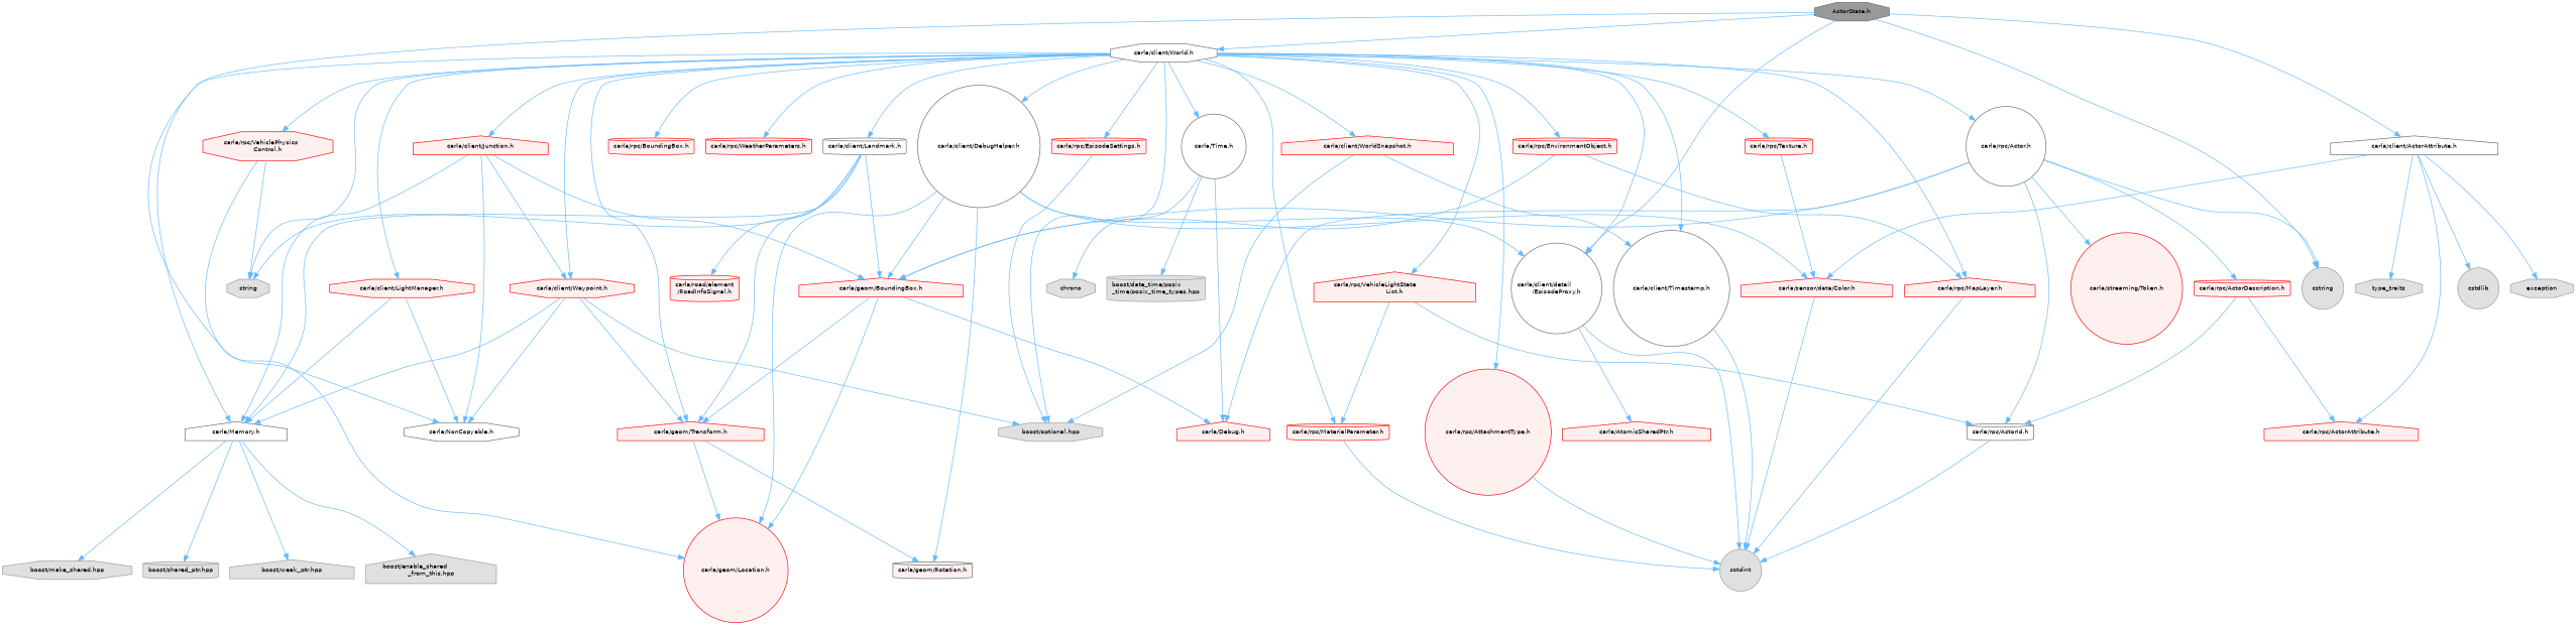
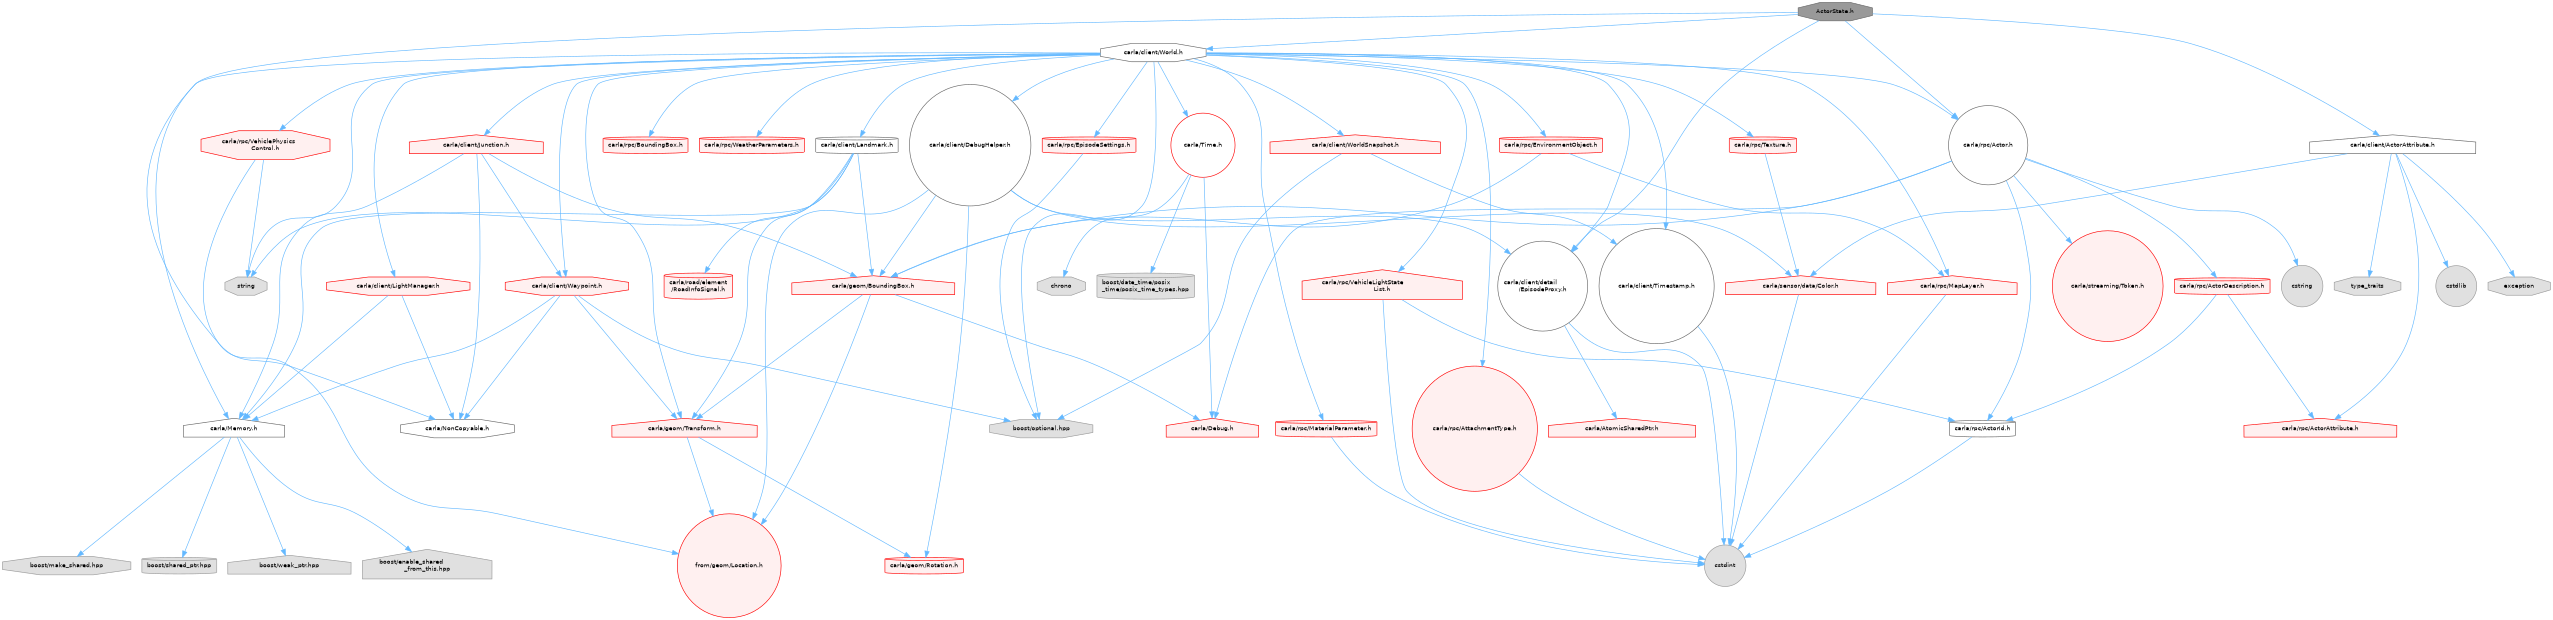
  digraph {
    node [color=red fillcolor="#FFF0F0" fontname=Helvetica fontsize=10 shape=house style=filled]
    edge [color=steelblue1 fontname=Helvetica fontsize=10 labelfontname=Helvetica labelfontsize=10 style=solid]
    n1 [color=gray40 fillcolor=grey60 fontcolor=black height=0.2 label="ActorState.h" shape=octagon width=0.4]
    n2 [color=grey40 fillcolor=white height=0.2 label="carla/NonCopyable.h" shape=octagon width=0.4]
    n3 [color=grey40 fillcolor=white height=0.2 label="carla/client/World.h" shape=octagon width=0.4]
    n4 [color=grey40 fillcolor=white height=0.2 label="carla/client/detail\l/EpisodeProxy.h" shape=circle width=0.4]
    n5 [color=grey40 fillcolor=white height=0.2 label="carla/rpc/Actor.h" shape=circle width=0.4]
    n6 [color=grey40 fillcolor=white height=0.2 label="carla/client/ActorAttribute.h" width=0.4]
    n7 [color=grey40 fillcolor=white height=0.2 label="carla/Memory.h" width=0.4]
-   n8 [color=grey40 fillcolor=white height=0.2 label="carla/Time.h" shape=circle width=0.4]
+   n8 [fillcolor=white height=0.2 label="carla/Time.h" shape=circle width=0.4]
    n9 [color=grey40 fillcolor=white height=0.2 label="carla/client/DebugHelper.h" shape=circle width=0.4]
    n10 [height=0.2 label="carla/geom/Transform.h" width=0.4]
    n11 [color=grey40 fillcolor=white height=0.2 label="carla/client/Landmark.h" shape=cylinder width=0.4]
    n12 [height=0.2 label="carla/client/Waypoint.h" shape=octagon width=0.4]
    n13 [color=grey60 fillcolor="#E0E0E0" height=0.2 label="boost/optional.hpp" shape=octagon width=0.4]
    n14 [color=grey60 fillcolor="#E0E0E0" height=0.2 label=string shape=octagon width=0.4]
    n15 [height=0.2 label="carla/client/Junction.h" width=0.4]
    n16 [height=0.2 label="carla/client/LightManager.h" shape=octagon width=0.4]
    n17 [color=grey40 fillcolor=white height=0.2 label="carla/client/Timestamp.h" shape=circle width=0.4]
    n18 [height=0.2 label="carla/client/WorldSnapshot.h" width=0.4]
    n19 [height=0.2 label="carla/rpc/AttachmentType.h" shape=circle width=0.4]
    n20 [height=0.2 label="carla/rpc/EpisodeSettings.h" shape=cylinder width=0.4]
    n21 [height=0.2 label="carla/rpc/EnvironmentObject.h" shape=cylinder width=0.4]
    n22 [height=0.2 label="carla/rpc/BoundingBox.h" shape=cylinder width=0.4]
    n23 [height=0.2 label="carla/rpc/MapLayer.h" width=0.4]
    n24 [height=0.2 label="carla/rpc/VehiclePhysics\lControl.h" shape=octagon width=0.4]
    n25 [height=0.2 label="carla/rpc/WeatherParameters.h" shape=cylinder width=0.4]
    n26 [height=0.2 label="carla/rpc/VehicleLightState\lList.h" width=0.4]
    n27 [height=0.2 label="carla/rpc/Texture.h" shape=cylinder width=0.4]
    n28 [height=0.2 label="carla/rpc/MaterialParameter.h" shape=cylinder width=0.4]
    n29 [height=0.2 label="carla/AtomicSharedPtr.h" width=0.4]
    n30 [color=grey60 fillcolor="#E0E0E0" height=0.2 label=cstdint shape=circle width=0.4]
    n31 [height=0.2 label="carla/Debug.h" width=0.4]
    n32 [height=0.2 label="carla/geom/BoundingBox.h" width=0.4]
    n33 [height=0.2 label="carla/rpc/ActorDescription.h" shape=cylinder width=0.4]
    n34 [color=grey40 fillcolor=white height=0.2 label="carla/rpc/ActorId.h" shape=cylinder width=0.4]
    n35 [height=0.2 label="carla/streaming/Token.h" shape=circle width=0.4]
    n36 [color=grey60 fillcolor="#E0E0E0" height=0.2 label=cstring shape=circle width=0.4]
    n37 [height=0.2 label="carla/sensor/data/Color.h" width=0.4]
    n38 [height=0.2 label="carla/rpc/ActorAttribute.h" width=0.4]
    n39 [color=grey60 fillcolor="#E0E0E0" height=0.2 label=cstdlib shape=circle width=0.4]
    n40 [color=grey60 fillcolor="#E0E0E0" height=0.2 label=exception shape=octagon width=0.4]
    n41 [color=grey60 fillcolor="#E0E0E0" height=0.2 label=type_traits shape=octagon width=0.4]
    n42 [color=grey60 fillcolor="#E0E0E0" height=0.2 label="boost/enable_shared\l_from_this.hpp" width=0.4]
    n43 [color=grey60 fillcolor="#E0E0E0" height=0.2 label="boost/make_shared.hpp" shape=octagon width=0.4]
    n44 [color=grey60 fillcolor="#E0E0E0" height=0.2 label="boost/shared_ptr.hpp" shape=cylinder width=0.4]
    n45 [color=grey60 fillcolor="#E0E0E0" height=0.2 label="boost/weak_ptr.hpp" width=0.4]
    n46 [color=grey60 fillcolor="#E0E0E0" height=0.2 label="boost/date_time/posix\l_time/posix_time_types.hpp" shape=cylinder width=0.4]
    n47 [color=grey60 fillcolor="#E0E0E0" height=0.2 label=chrono shape=octagon width=0.4]
-   n48 [height=0.2 label="carla/geom/Location.h" shape=circle width=0.4]
-   n49 [color=grey40 height=0.2 label="carla/geom/Rotation.h" shape=cylinder width=0.4]
+   n48 [height=0.2 label="from/geom/Location.h" shape=circle width=0.4]
+   n49 [height=0.2 label="carla/geom/Rotation.h" shape=cylinder width=0.4]
    n50 [height=0.2 label="carla/road/element\l/RoadInfoSignal.h" shape=cylinder width=0.4]
    n1 -> n2
    n1 -> n3
    n1 -> n4
-   n1 -> n36
+   n1 -> n5
    n1 -> n6
    n3 -> n4
    n3 -> n5
    n3 -> n7
    n3 -> n8
    n3 -> n9
    n3 -> n10
    n3 -> n11
    n3 -> n12
    n3 -> n13
    n3 -> n14
    n3 -> n15
    n3 -> n16
    n3 -> n17
    n3 -> n18
    n3 -> n19
    n3 -> n20
    n3 -> n21
    n3 -> n22
    n3 -> n23
    n3 -> n24
    n3 -> n25
    n3 -> n26
    n3 -> n27
    n3 -> n28
    n4 -> n29
    n4 -> n30
    n5 -> n31
    n5 -> n32
    n5 -> n33
    n5 -> n34
    n5 -> n35
    n5 -> n36
    n6 -> n37
    n6 -> n38
    n6 -> n39
    n6 -> n40
    n6 -> n41
    n7 -> n42
    n7 -> n43
    n7 -> n44
    n7 -> n45
    n8 -> n31
    n8 -> n46
    n8 -> n47
    n9 -> n4
    n9 -> n32
    n9 -> n37
    n9 -> n48
    n9 -> n49
    n10 -> n48
    n10 -> n49
    n11 -> n7
    n11 -> n10
    n11 -> n14
    n11 -> n32
    n11 -> n50
    n12 -> n2
    n12 -> n7
    n12 -> n10
    n12 -> n13
    n15 -> n2
    n15 -> n7
    n15 -> n12
    n15 -> n32
    n16 -> n2
    n16 -> n7
    n17 -> n30
    n18 -> n13
    n18 -> n17
    n19 -> n30
    n20 -> n13
    n21 -> n23
    n21 -> n32
    n23 -> n30
    n24 -> n14
    n24 -> n48
-   n26 -> n28
+   n26 -> n30
    n26 -> n34
    n27 -> n37
    n28 -> n30
    n32 -> n10
    n32 -> n31
    n32 -> n48
    n33 -> n34
    n33 -> n38
    n34 -> n30
    n37 -> n30
  }
